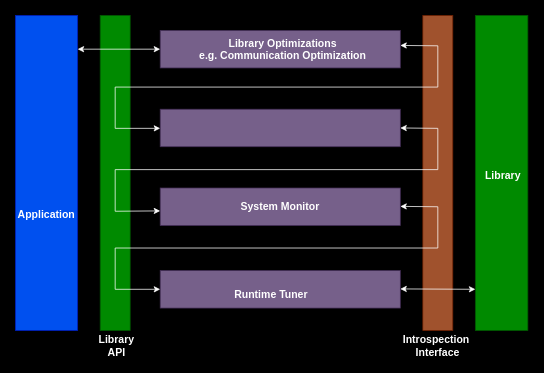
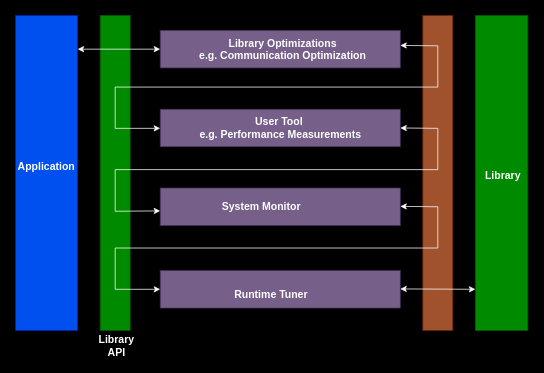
  <mxCell id="0" />
  <mxCell id="1" parent="0" />
  <mxCell id="2" value="" style="rounded=0;whiteSpace=wrap;html=1;fillColor=#0050ef;strokeColor=#001DBC;fontColor=#ffffff;" vertex="1" parent="1"><mxGeometry x="20" y="20" width="83" height="420" as="geometry" /></mxCell>
- <mxCell id="3" value="&lt;b&gt;&lt;font style=&quot;font-size: 14px;&quot;&gt;Application&lt;/font&gt;&lt;/b&gt;" style="text;html=1;align=center;verticalAlign=middle;whiteSpace=wrap;rounded=0;labelBorderColor=none;fontColor=#FFFFFF;" vertex="1" parent="1"><mxGeometry x="26" y="266" width="71" height="39" as="geometry" /></mxCell>
+ <mxCell id="3" value="&lt;b&gt;&lt;font style=&quot;font-size: 14px;&quot;&gt;Application&lt;/font&gt;&lt;/b&gt;" style="text;html=1;align=center;verticalAlign=middle;whiteSpace=wrap;rounded=0;labelBorderColor=none;fontColor=#FFFFFF;" vertex="1" parent="1"><mxGeometry x="26" y="201" width="71" height="39" as="geometry" /></mxCell>
  <mxCell id="4" value="" style="rounded=0;whiteSpace=wrap;html=1;fillColor=#008a00;strokeColor=#005700;fontColor=#ffffff;" vertex="1" parent="1"><mxGeometry x="133" y="20" width="40" height="420" as="geometry" /></mxCell>
  <mxCell id="5" value="" style="rounded=0;whiteSpace=wrap;html=1;fillColor=#008a00;strokeColor=#005700;fontColor=#ffffff;" vertex="1" parent="1"><mxGeometry x="633" y="20" width="70" height="420" as="geometry" /></mxCell>
  <mxCell id="6" value="" style="rounded=0;whiteSpace=wrap;html=1;fillColor=#a0522d;strokeColor=#6D1F00;fontColor=#ffffff;" vertex="1" parent="1"><mxGeometry x="563" y="20" width="40" height="420" as="geometry" /></mxCell>
  <mxCell id="7" value="" style="rounded=0;whiteSpace=wrap;html=1;fillColor=#76608a;strokeColor=#432D57;fontColor=#ffffff;" vertex="1" parent="1"><mxGeometry x="213" y="40" width="320" height="50" as="geometry" /></mxCell>
  <mxCell id="8" value="" style="rounded=0;whiteSpace=wrap;html=1;fillColor=#76608a;strokeColor=#432D57;fontColor=#ffffff;" vertex="1" parent="1"><mxGeometry x="213" y="145" width="320" height="50" as="geometry" /></mxCell>
  <mxCell id="9" value="" style="rounded=0;whiteSpace=wrap;html=1;fillColor=#76608a;strokeColor=#432D57;fontColor=#ffffff;" vertex="1" parent="1"><mxGeometry x="213" y="250" width="320" height="50" as="geometry" /></mxCell>
  <mxCell id="10" value="" style="rounded=0;whiteSpace=wrap;html=1;fillColor=#76608a;strokeColor=#432D57;fontColor=#ffffff;" vertex="1" parent="1"><mxGeometry x="213" y="360" width="320" height="50" as="geometry" /></mxCell>
  <mxCell id="11" value="&lt;div&gt;Library&lt;/div&gt;" style="text;html=1;align=center;verticalAlign=middle;whiteSpace=wrap;rounded=0;labelBorderColor=none;fontColor=#FFFFFF;fontSize=14;fontStyle=1" vertex="1" parent="1"><mxGeometry x="640" y="218" width="60" height="30" as="geometry" /></mxCell>
  <mxCell id="12" value="" style="endArrow=classic;startArrow=classic;html=1;rounded=0;entryX=0;entryY=0.5;entryDx=0;entryDy=0;strokeColor=#FFFFFF;" edge="1" parent="1" target="7"><mxGeometry width="50" height="50" relative="1" as="geometry"><mxPoint x="103" y="65" as="sourcePoint" /><mxPoint x="213" y="60" as="targetPoint" /></mxGeometry></mxCell>
  <mxCell id="13" value="Library Optimizations&lt;div&gt;e.g. Communication Optimization&lt;/div&gt;" style="text;html=1;align=center;verticalAlign=middle;whiteSpace=wrap;rounded=0;textShadow=0;fontColor=#FFFFFF;fontSize=14;fontStyle=1" vertex="1" parent="1"><mxGeometry x="258.5" y="50" width="235" height="30" as="geometry" /></mxCell>
- <mxCell id="15" value="System Monitor" style="text;html=1;align=center;verticalAlign=middle;whiteSpace=wrap;rounded=0;textShadow=0;fontColor=#FFFFFF;fontSize=14;fontStyle=1" vertex="1" parent="1"><mxGeometry x="273" y="260" width="200" height="30" as="geometry" /></mxCell>
+ <mxCell id="14" value="User Tool&amp;nbsp;&lt;div&gt;e.g. Performance Measurements&lt;/div&gt;" style="text;html=1;align=center;verticalAlign=middle;whiteSpace=wrap;rounded=0;textShadow=0;fontColor=#FFFFFF;fontSize=14;fontStyle=1" vertex="1" parent="1"><mxGeometry x="256.5" y="155" width="233" height="30" as="geometry" /></mxCell>
+ <mxCell id="15" value="System Monitor" style="text;html=1;align=center;verticalAlign=middle;whiteSpace=wrap;rounded=0;textShadow=0;fontColor=#FFFFFF;fontSize=14;fontStyle=1" vertex="1" parent="1"><mxGeometry x="248" y="260" width="200" height="30" as="geometry" /></mxCell>
  <mxCell id="16" value="Runtime Tuner" style="text;html=1;align=center;verticalAlign=middle;whiteSpace=wrap;rounded=0;textShadow=0;fontColor=#FFFFFF;fontSize=14;fontStyle=1" vertex="1" parent="1"><mxGeometry x="261" y="377" width="200" height="30" as="geometry" /></mxCell>
  <mxCell id="17" value="" style="endArrow=classic;startArrow=classic;html=1;rounded=0;strokeColor=#FFFFFF;" edge="1" parent="1"><mxGeometry width="50" height="50" relative="1" as="geometry"><mxPoint x="533" y="384.5" as="sourcePoint" /><mxPoint x="633" y="385" as="targetPoint" /></mxGeometry></mxCell>
  <mxCell id="18" value="" style="endArrow=classic;startArrow=classic;html=1;rounded=0;entryX=0;entryY=0.5;entryDx=0;entryDy=0;strokeColor=#FFFFFF;" edge="1" parent="1" target="10"><mxGeometry width="50" height="50" relative="1" as="geometry"><mxPoint x="533" y="274.5" as="sourcePoint" /><mxPoint x="633" y="275" as="targetPoint" /><Array as="points"><mxPoint x="583" y="275" /><mxPoint x="583" y="330" /><mxPoint x="153" y="330" /><mxPoint x="153" y="385" /></Array></mxGeometry></mxCell>
  <mxCell id="19" value="" style="endArrow=classic;startArrow=classic;html=1;rounded=0;entryX=0;entryY=0.5;entryDx=0;entryDy=0;strokeColor=#FFFFFF;" edge="1" parent="1"><mxGeometry width="50" height="50" relative="1" as="geometry"><mxPoint x="533" y="170" as="sourcePoint" /><mxPoint x="213" y="280.5" as="targetPoint" /><Array as="points"><mxPoint x="583" y="170.5" /><mxPoint x="583" y="225.5" /><mxPoint x="153" y="225.5" /><mxPoint x="153" y="281" /></Array></mxGeometry></mxCell>
  <mxCell id="20" value="" style="endArrow=classic;startArrow=classic;html=1;rounded=0;entryX=0;entryY=0.5;entryDx=0;entryDy=0;strokeColor=#FFFFFF;" edge="1" parent="1"><mxGeometry width="50" height="50" relative="1" as="geometry"><mxPoint x="533" y="60" as="sourcePoint" /><mxPoint x="213" y="170.5" as="targetPoint" /><Array as="points"><mxPoint x="583" y="60.5" /><mxPoint x="583" y="115.5" /><mxPoint x="153" y="115.5" /><mxPoint x="153" y="170.5" /></Array></mxGeometry></mxCell>
  <mxCell id="21" value="Library&lt;div style=&quot;font-size: 14px;&quot;&gt;API&lt;/div&gt;" style="text;html=1;align=center;verticalAlign=middle;whiteSpace=wrap;rounded=0;fontColor=#FFFFFF;fontSize=14;fontStyle=1" vertex="1" parent="1"><mxGeometry x="125" y="445" width="60" height="30" as="geometry" /></mxCell>
- <mxCell id="22" value="Introspection&amp;nbsp;&lt;div style=&quot;font-size: 14px;&quot;&gt;Interface&lt;/div&gt;" style="text;html=1;align=center;verticalAlign=middle;whiteSpace=wrap;rounded=0;fontColor=#FFFFFF;fontSize=14;fontStyle=1" vertex="1" parent="1"><mxGeometry x="553" y="445" width="60" height="30" as="geometry" /></mxCell>
